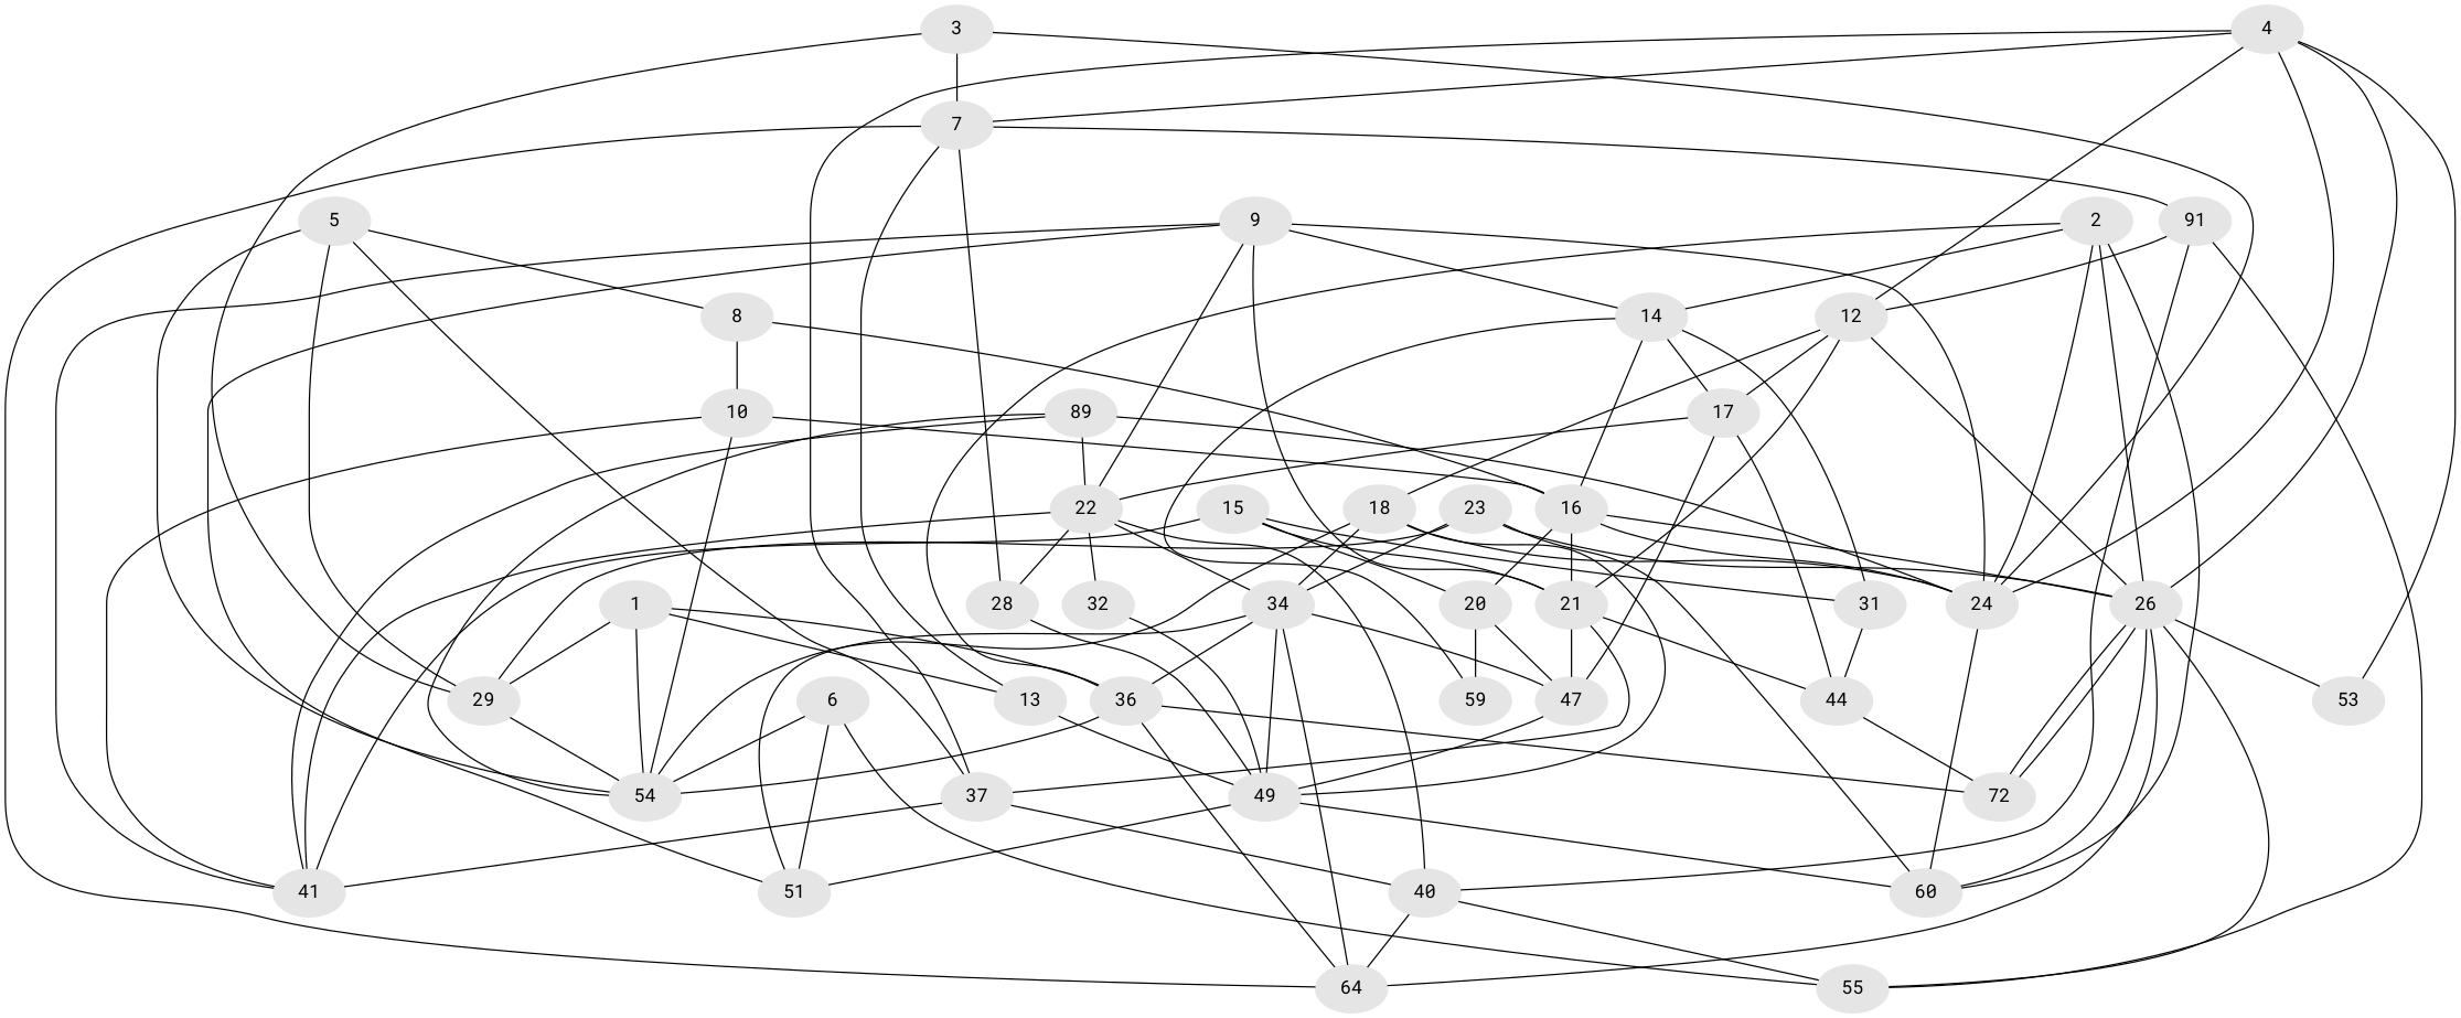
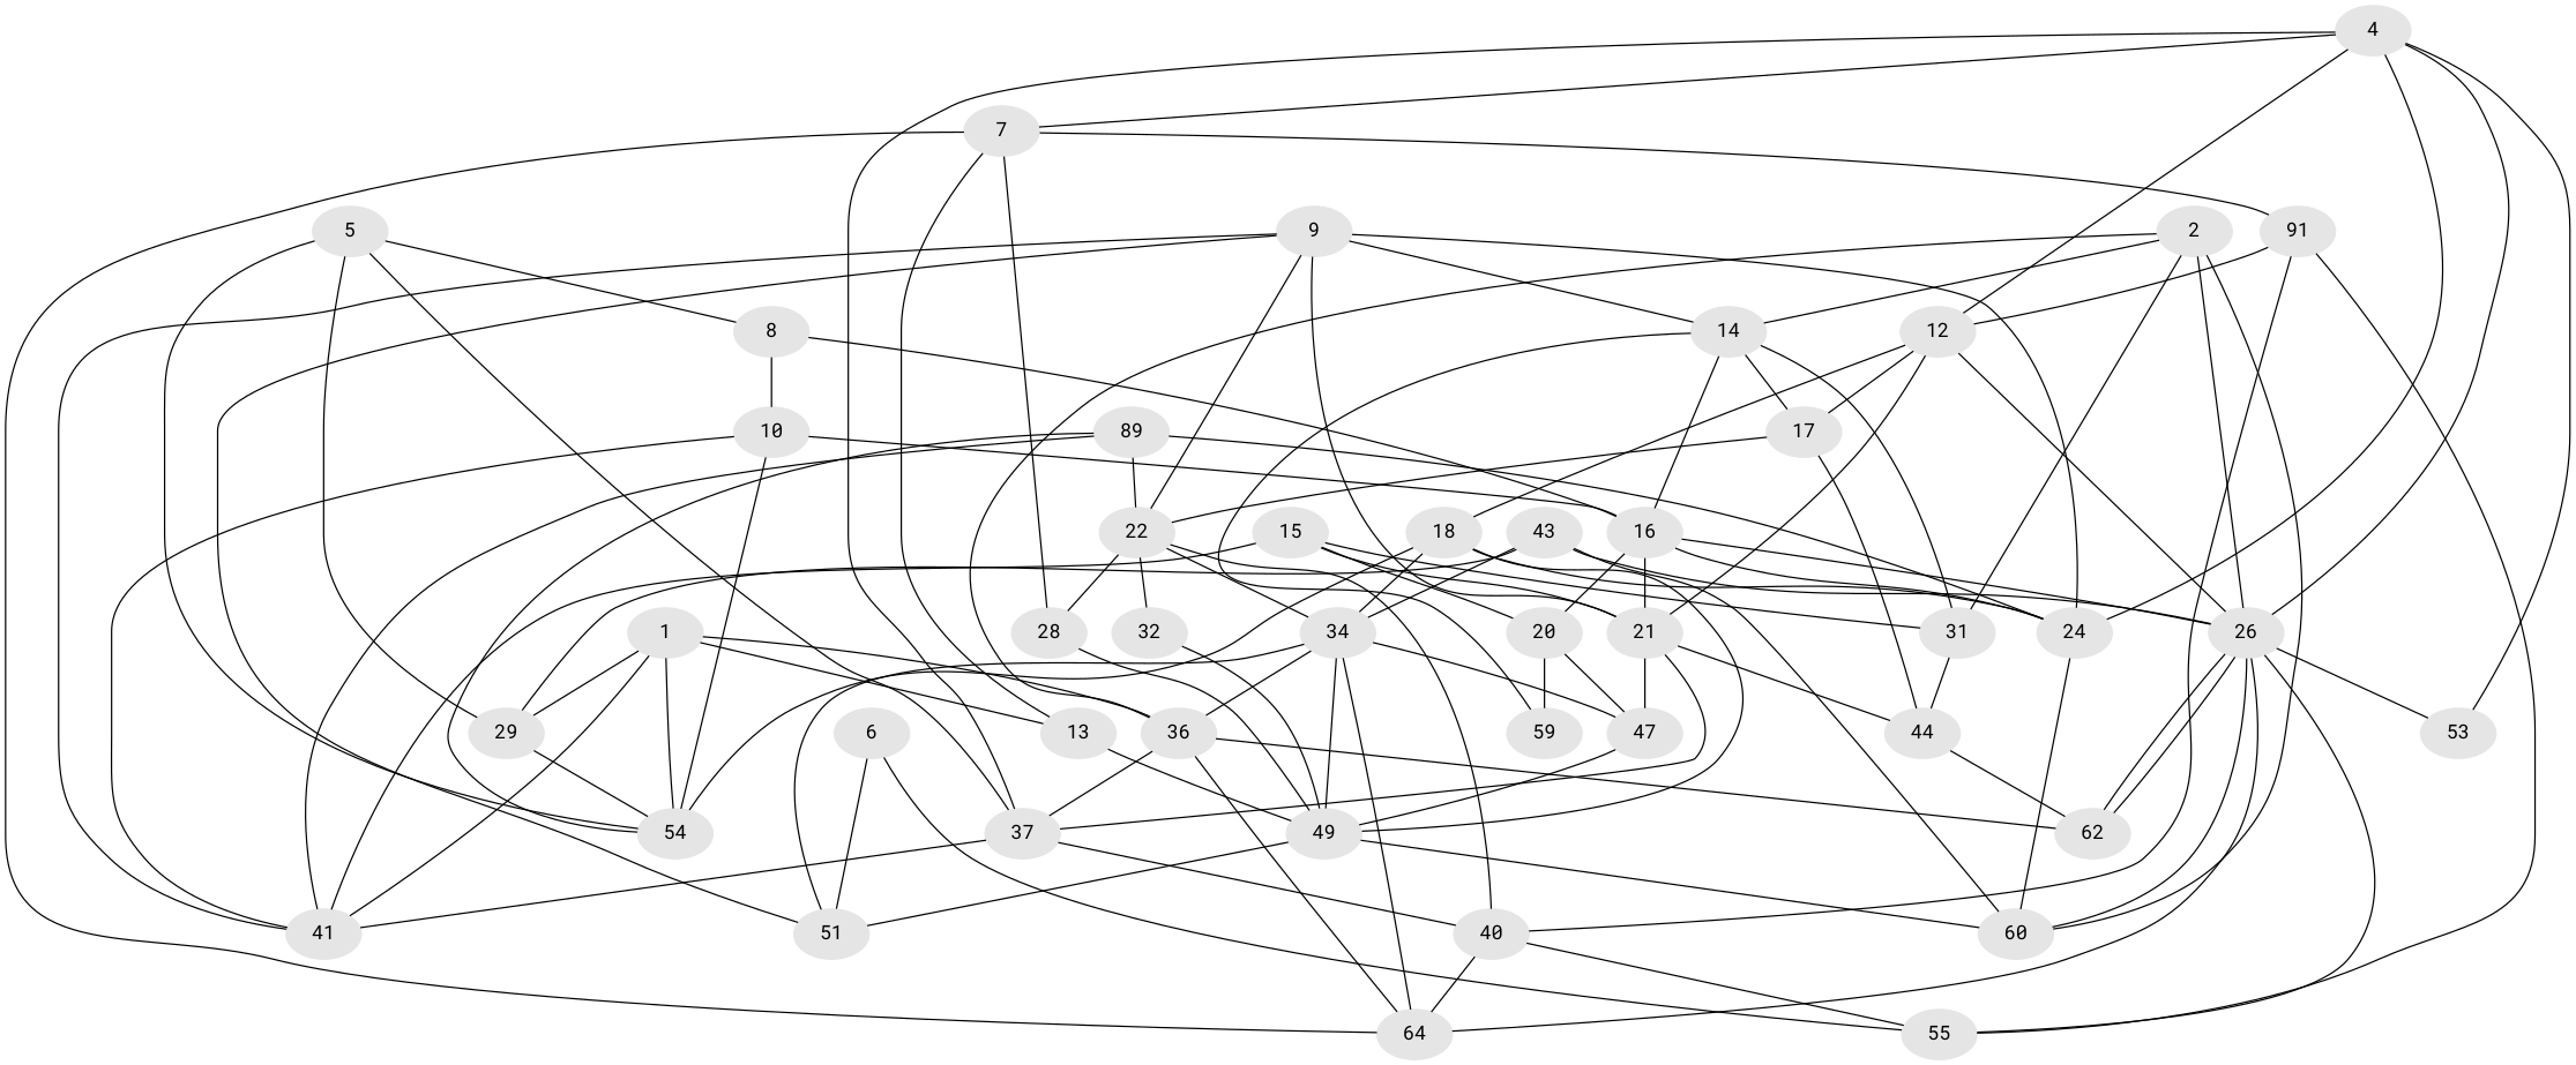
  graph {
    fontname="Roboto Mono"
    node [color=gray90 fontname="Roboto Mono" style=filled]
    edge [fontname="Roboto Mono"]
    1 [super="+35"]
    13
    29
    36 [super="+56"]
    54 [super="+75"]
    49 [super="+52"]
    37 [super="+50"]
    64 [super="+67"]
-   62 [label=72]
+   62
    2 [super="+27"]
    14 [super="+58"]
    24 [super="+39"]
    26 [super="+74"]
    60 [super="+71"]
    16 [super="+25"]
    17 [super="+30"]
    31
    59
    53
    55
    7 [super="+57"]
    n22 [label=91 super="+33"]
    28
-   3
    4 [super="+72"]
    12
    21 [super="+76"]
    18 [super="+65"]
    41 [super="+43"]
    40 [super="+42"]
    5 [super="+63"]
    8 [super="+73"]
    10
    6 [super="+46"]
    51
    20 [super="+61"]
    9 [super="+66"]
    22 [super="+48"]
    44
    47 [super="+70"]
    34 [super="+68"]
    32 [super="+69"]
    15 [super="+38"]
    n44 [label=89]
-   23
+   23 [label=43]
    1 -- 13
    1 -- 29
    1 -- 36
    1 -- 54
    13 -- 49
    29 -- 54
-   36 -- 54
+   36 -- 37
    36 -- 64
    36 -- 62
    49 -- 60
    49 -- 51
    37 -- 41
    37 -- 40
    2 -- 36
    2 -- 14
-   2 -- 24
+   2 -- 31
    2 -- 26
    2 -- 60
    14 -- 16
    14 -- 17
    14 -- 31
    14 -- 59
    24 -- 60
    26 -- 64
    26 -- 62
    26 -- 62
    26 -- 60
    26 -- 53
    26 -- 55
    16 -- 24
    16 -- 26
    16 -- 21
    16 -- 20
    17 -- 22
    17 -- 44
-   17 -- 47
    31 -- 44
    7 -- 13
    7 -- 64
    7 -- n22
    7 -- 28 [weight=2]
    n22 -- 55
    n22 -- 12
    n22 -- 40
    28 -- 49
-   3 -- 29
-   3 -- 24
-   3 -- 7
    4 -- 37
    4 -- 24
    4 -- 26
    4 -- 53
    4 -- 7
    4 -- 12
    12 -- 26
    12 -- 17
    12 -- 21
    12 -- 18
    21 -- 37
    21 -- 44
    21 -- 47
    18 -- 54
    18 -- 49
    18 -- 24
    18 -- 34
    40 -- 64
    40 -- 55
    5 -- 29
    5 -- 54
    5 -- 37
    5 -- 8
    8 -- 16
    8 -- 10
    10 -- 54
    10 -- 16
    10 -- 41
-   6 -- 54
    6 -- 55
    6 -- 51
    20 -- 59 [weight=2]
    20 -- 47
    9 -- 14
    9 -- 24
    9 -- 21
    9 -- 41
    9 -- 51
    9 -- 22
    22 -- 28
-   22 -- 41
+   1 -- 41
    22 -- 40
    22 -- 34
    22 -- 32 [weight=2]
    44 -- 62
    47 -- 49
    34 -- 36
    34 -- 49
    34 -- 64
    34 -- 51
    34 -- 47
    32 -- 49
    15 -- 31
    15 -- 21
    15 -- 41
    15 -- 20
    n44 -- 54
    n44 -- 24
    n44 -- 41
    n44 -- 22
    23 -- 29
    23 -- 26
    23 -- 60
    23 -- 34
  }
